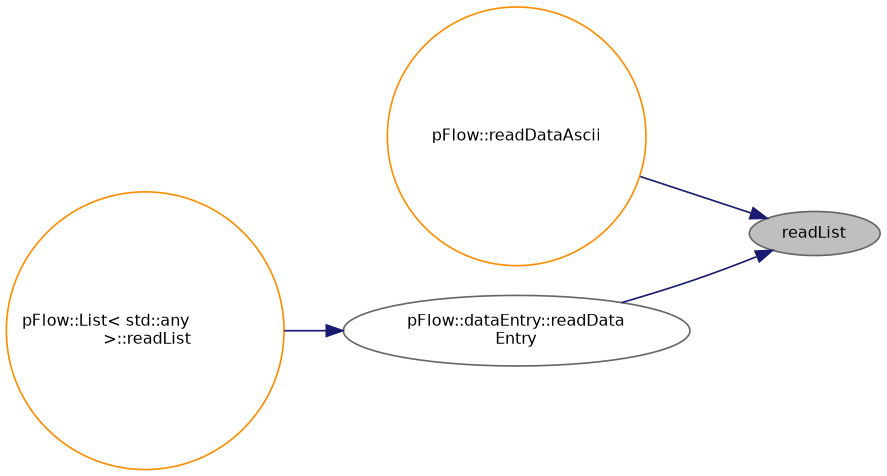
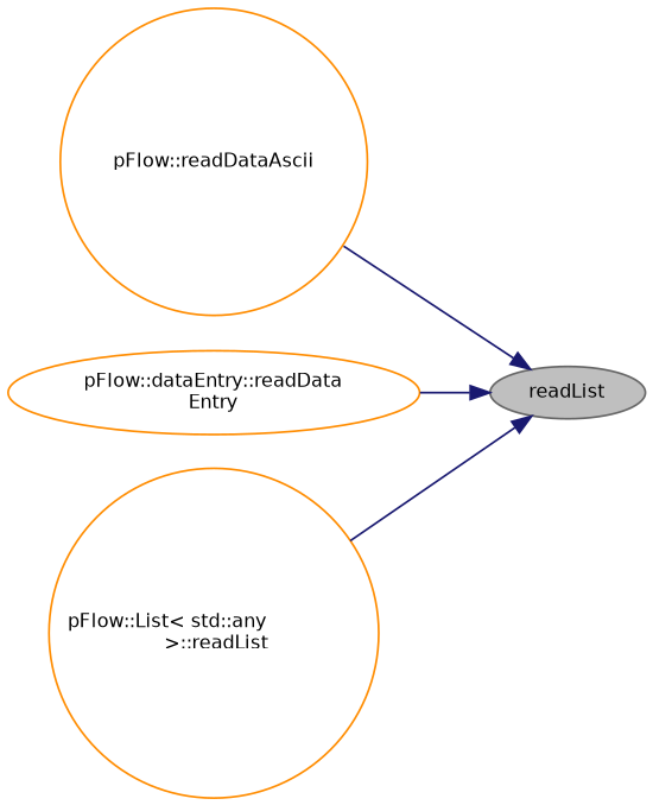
  digraph {
    rankdir=RL
    node [color=gray40 fillcolor=white fontname=Helvetica fontsize=10 shape=ellipse style=filled]
    edge [color=midnightblue dir=back fontname=Helvetica fontsize=10 labelfontname=Helvetica labelfontsize=10 style=solid]
    n1 [fillcolor=grey75 fontcolor=black height=0.2 label=readList width=0.4]
    n2 [color=darkorange height=0.2 label="pFlow::readDataAscii" shape=circle width=0.4]
-   n3 [height=0.2 label="pFlow::dataEntry::readData\lEntry" width=0.4]
+   n3 [color=darkorange height=0.2 label="pFlow::dataEntry::readData\lEntry" width=0.4]
    n4 [color=darkorange height=0.2 label="pFlow::List\< std::any\l \>::readList" shape=circle width=0.4]
    n1 -> n2
    n1 -> n3
-   n3 -> n4
+   n1 -> n4
  }
